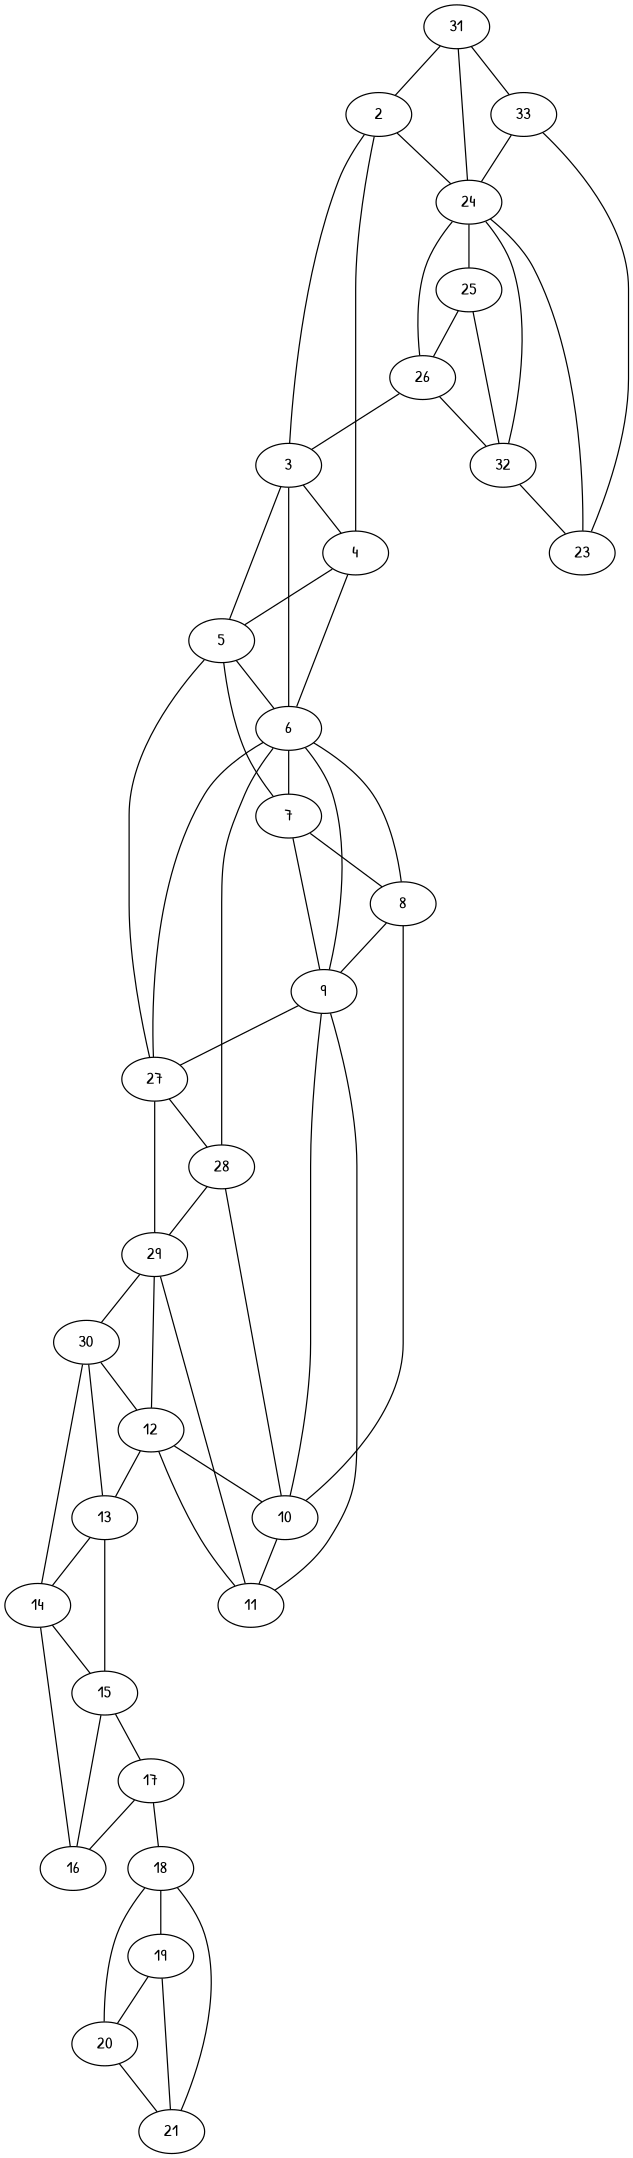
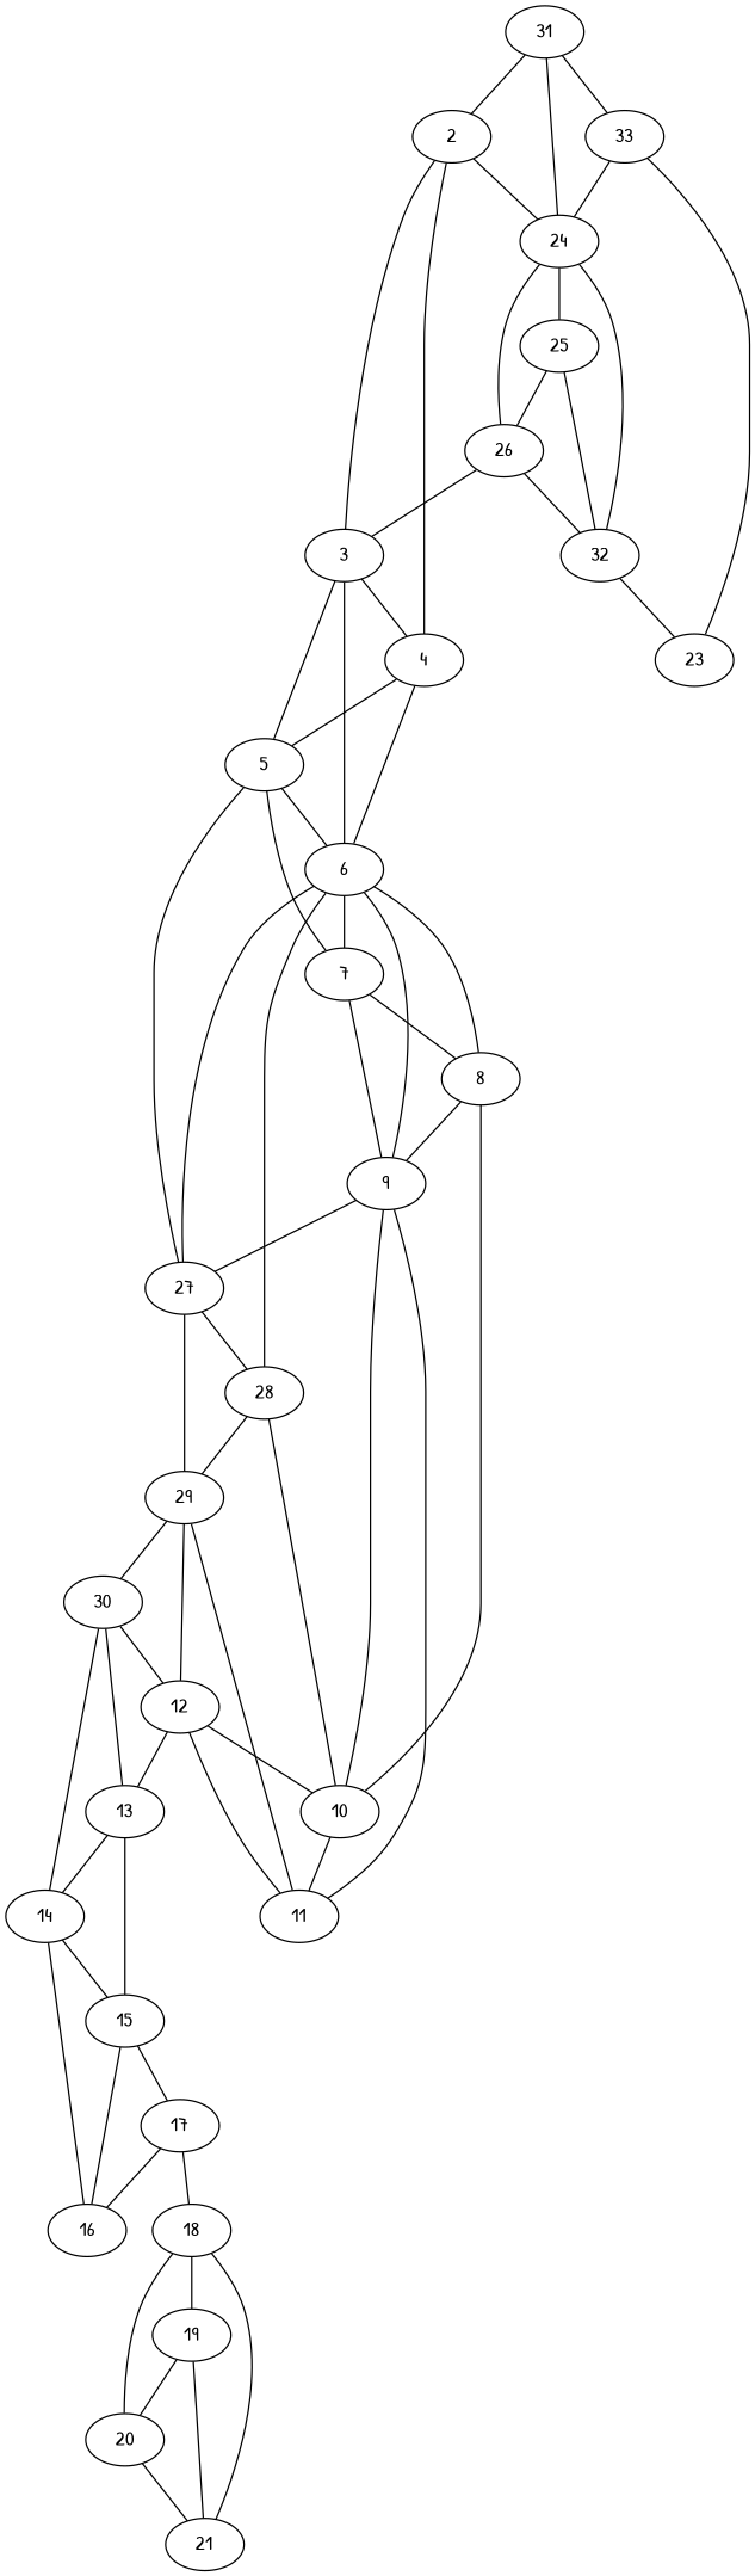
  graph {
    fontname="Patrick Hand"
    node [aaLength=10 fontname="Patrick Hand" sequence=GSGAFGTFTV type=0]
    edge [distance0=28.0 fontname="Patrick Hand" frequency=1 type0=3]
    2 [aaLength=5 sequence=AKIFS]
    3 [aaLength=3 sequence=DPL]
    4 [sequence=KFPDLNHIVK]
    24 [aaLength=9 sequence=KTEMFARFS type=1]
    23 [type=1]
    31 [type=1]
    33 [type=1]
    5 [aaLength=11 sequence=NMAYKWDFFSH]
    6 [aaLength=3 sequence=LPE]
    25 [aaLength=8 sequence=GFALKFYT type=1]
    32 [aaLength=9 sequence=KTEMFARFS type=1]
    7 [sequence=SLHQLTIDMS]
    8 [aaLength=4 sequence=DRGL]
    26 [aaLength=8 sequence=GNWDMVGN type=1]
    9 [aaLength=5 sequence=SYRFV]
    27 [aaLength=2 sequence=GY type=1]
    28 [sequence=RFWVKFHFRC type=1]
    10 [aaLength=12 sequence=MDDEAEALVGKD]
    29 [sequence=RWKLQIQIMP type=1]
    11 [aaLength=14 sequence=ESSQRDLFEAIERG]
    12 [aaLength=5 sequence=KEAST]
    30 [sequence=MDVGYFELNR type=1]
    13 [aaLength=6 sequence=NYFSDV]
    14 [aaLength=20 sequence=DKMLQGRLFSYGDAHRYRLG]
    15 [aaLength=5 sequence=NHHQI]
    16 [aaLength=5 sequence=IPVNA]
    17 [aaLength=5 sequence=QPDFK]
    18 [aaLength=5 sequence=NHRED]
    20 [aaLength=17 sequence=SDDEHQRMFARIAGELS]
    19 [aaLength=11 sequence=FSQPRALYELL]
    21 [aaLength=16 sequence=SKETQQRQIDLFTKVH]
    2 -- 3 [distance0=67.03112 type0=2]
    2 -- 4 [distance0=71.74152]
    2 -- 24 [distance0=4.0 type0=4]
    3 -- 4 [distance0=8.252791 distance1=0.0 frequency=2 type0=1 type1=5]
    3 -- 5 [distance0=27.87023 type0=2]
    3 -- 6 [distance0=35.18044]
    4 -- 5 [distance0=20.91573 distance1=8.0 frequency=2 type0=2 type1=4]
    4 -- 6 [distance0=29.82704]
    24 -- 25 [distance0=25.0 type0=2]
    24 -- 32 [distance0=0.0 distance1=0.0 frequency=2 type0=1 type1=5]
-   23 -- 24
    31 -- 2 [distance0=9.0 type0=4]
    31 -- 24
    31 -- 33 [distance0=0.0 type0=2]
    33 -- 24
    33 -- 23 [distance0=0.0 type0=1]
    5 -- 6 [distance0=11.78911 distance1=0.0 frequency=2 type0=1 type1=5]
    5 -- 7 [distance0=17.11617 type0=2]
    6 -- 7 [distance0=8.014762 distance1=0.0 frequency=2 type0=1 type1=5]
    6 -- 8 [distance0=22.19208]
    25 -- 26 [distance0=10.0 distance1=2.0 frequency=2 type0=1 type1=4]
    32 -- 23
    32 -- 25 [distance0=25.0 distance1=16.0 frequency=2 type0=2 type1=4]
    7 -- 8 [distance0=14.57423 distance1=0.0 frequency=2 type0=2 type1=5]
    8 -- 9 [distance0=12.65163 distance1=2.0 frequency=2 type0=1 type1=4]
    26 -- 3 [distance0=8.0 type0=4]
    26 -- 24 [distance0=35.0 type0=2]
    26 -- 32 [distance0=35.0]
    9 -- 6 [distance0=32.51481]
    9 -- 7 [distance0=25.49806 type0=2]
    9 -- 27 [distance0=1.0 type0=4]
    27 -- 5 [distance0=61.61878]
    27 -- 6 [distance0=57.53914 type0=2]
    27 -- 28 [distance0=15.0 distance1=13.0 frequency=2 type0=1 type1=4]
    28 -- 6 [distance0=65.46566]
    28 -- 10 [distance0=7.0 type0=4]
    28 -- 29 [distance0=47.0 type0=2]
    10 -- 8 [distance0=44.51528]
    10 -- 9 [distance0=41.92772 type0=2]
    10 -- 11 [distance0=23.50674 distance1=1.0 frequency=2 type0=1 type1=4]
    29 -- 27 [distance0=62.0]
    29 -- 12 [distance0=1.0 type0=4]
    29 -- 30 [distance0=35.0 type0=1]
    11 -- 9 [distance0=51.05078]
    11 -- 29 [distance0=3.0 type0=4]
    12 -- 10 [distance0=47.92601]
    12 -- 11 [distance0=32.34511 type0=1]
    12 -- 13 [distance0=37.31769 type0=2]
    30 -- 12 [distance0=68.8625]
    30 -- 13 [distance0=3.0 type0=4]
    30 -- 14 [distance0=67.69799 type0=2]
    13 -- 14 [distance0=27.39521 distance1=18.0 frequency=2 type0=1 type1=4]
    13 -- 15 [distance0=46.58243]
    14 -- 15 [distance0=25.6372 distance1=1.0 frequency=2 type0=1 type1=4]
    15 -- 16 [distance0=9.284819 distance1=0.0 frequency=2 type0=1 type1=5]
    15 -- 17 [distance0=46.17943]
    16 -- 14 [distance0=30.53305 type0=2]
    17 -- 16 [distance0=43.53495 type0=1]
    17 -- 18 [distance0=43.83288 distance1=13.0 frequency=2 type0=2 type1=4]
    18 -- 20 [distance0=30.19334 type0=2]
    18 -- 19 [distance0=22.30264 distance1=3.0 frequency=2 type0=1 type1=4]
    18 -- 21 [distance0=40.75613]
    20 -- 21 [distance0=22.43475 distance1=2.0 frequency=2 type0=2 type1=4]
    19 -- 20 [distance0=15.1693 distance1=0.0 frequency=2 type0=1 type1=5]
    19 -- 21 [distance0=34.20635]
  }
